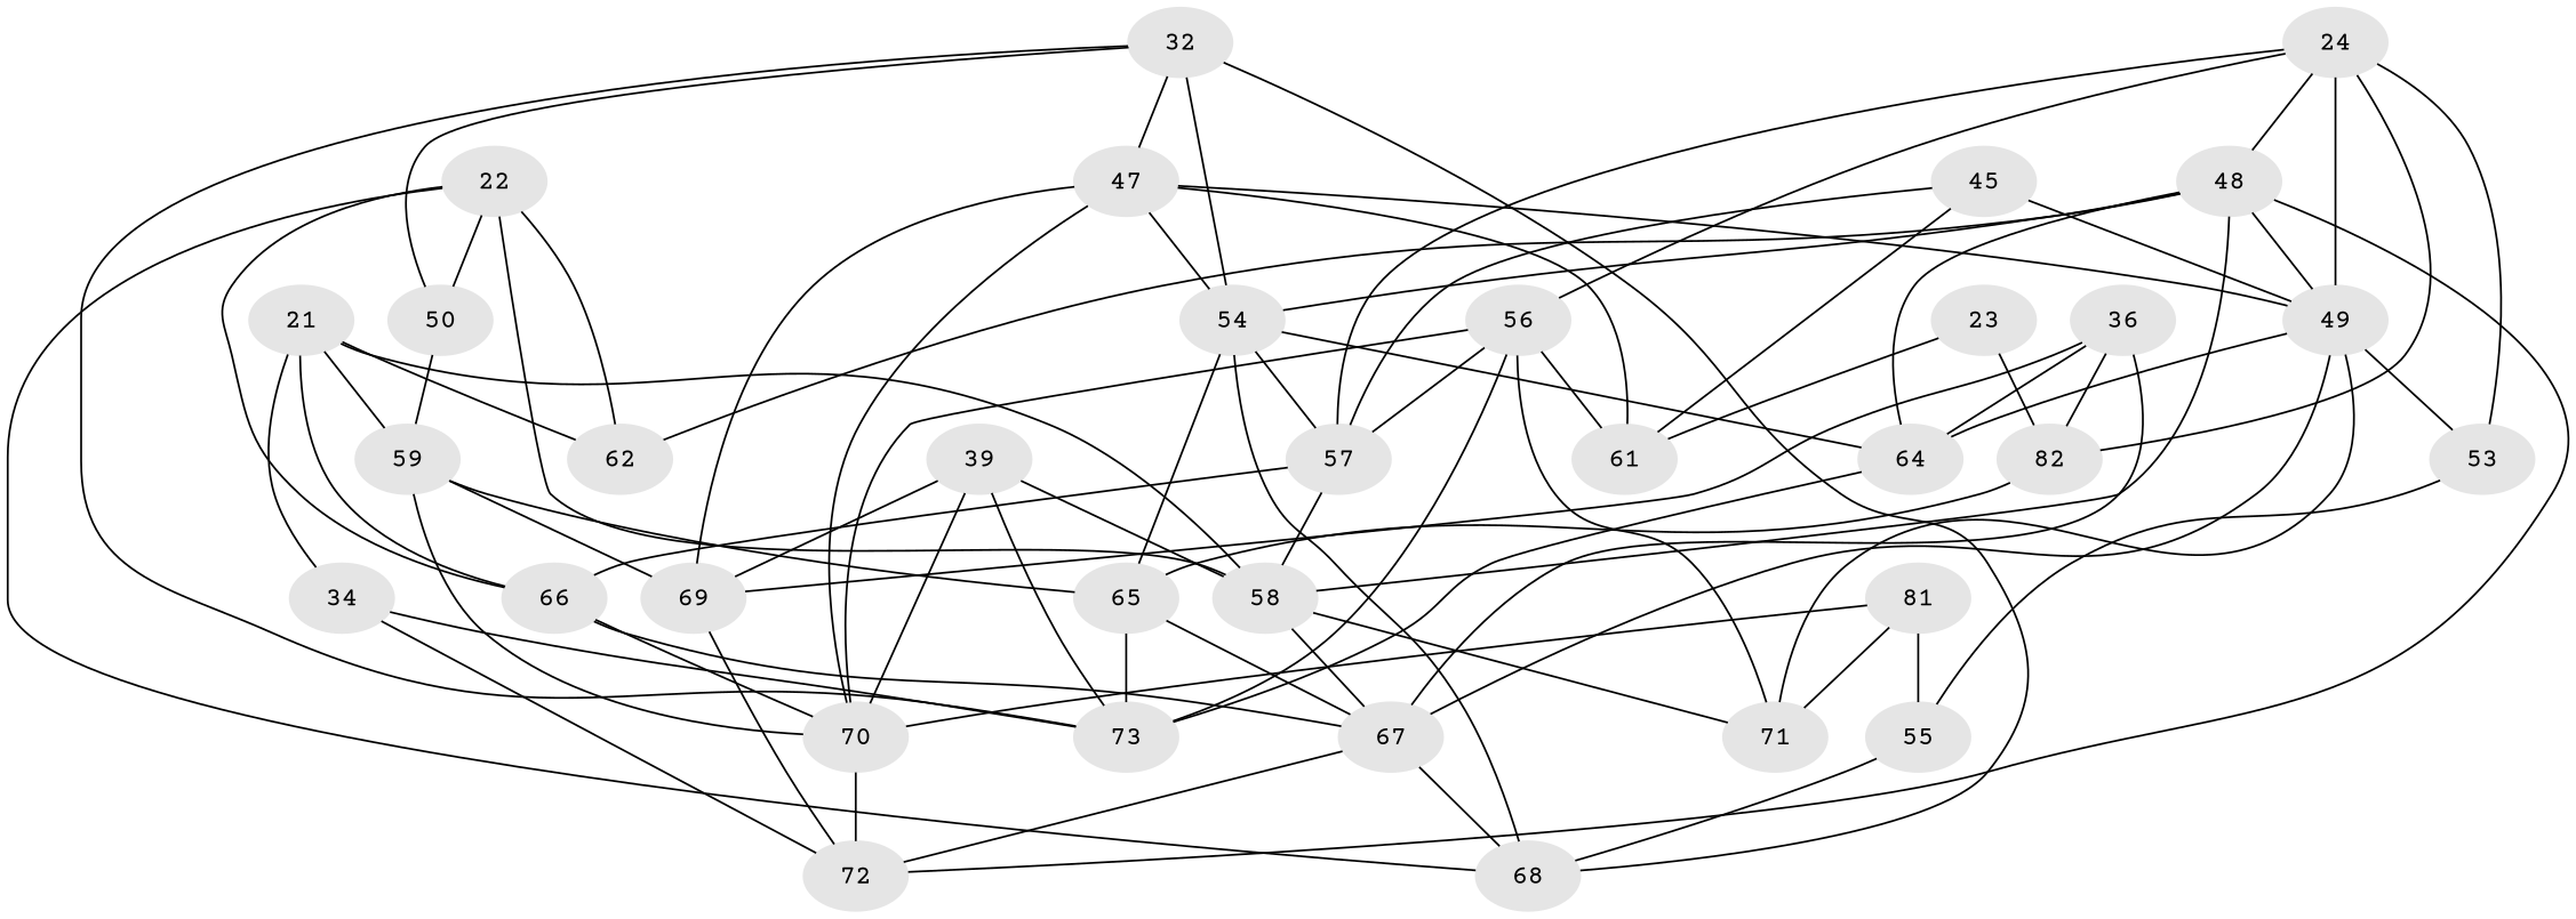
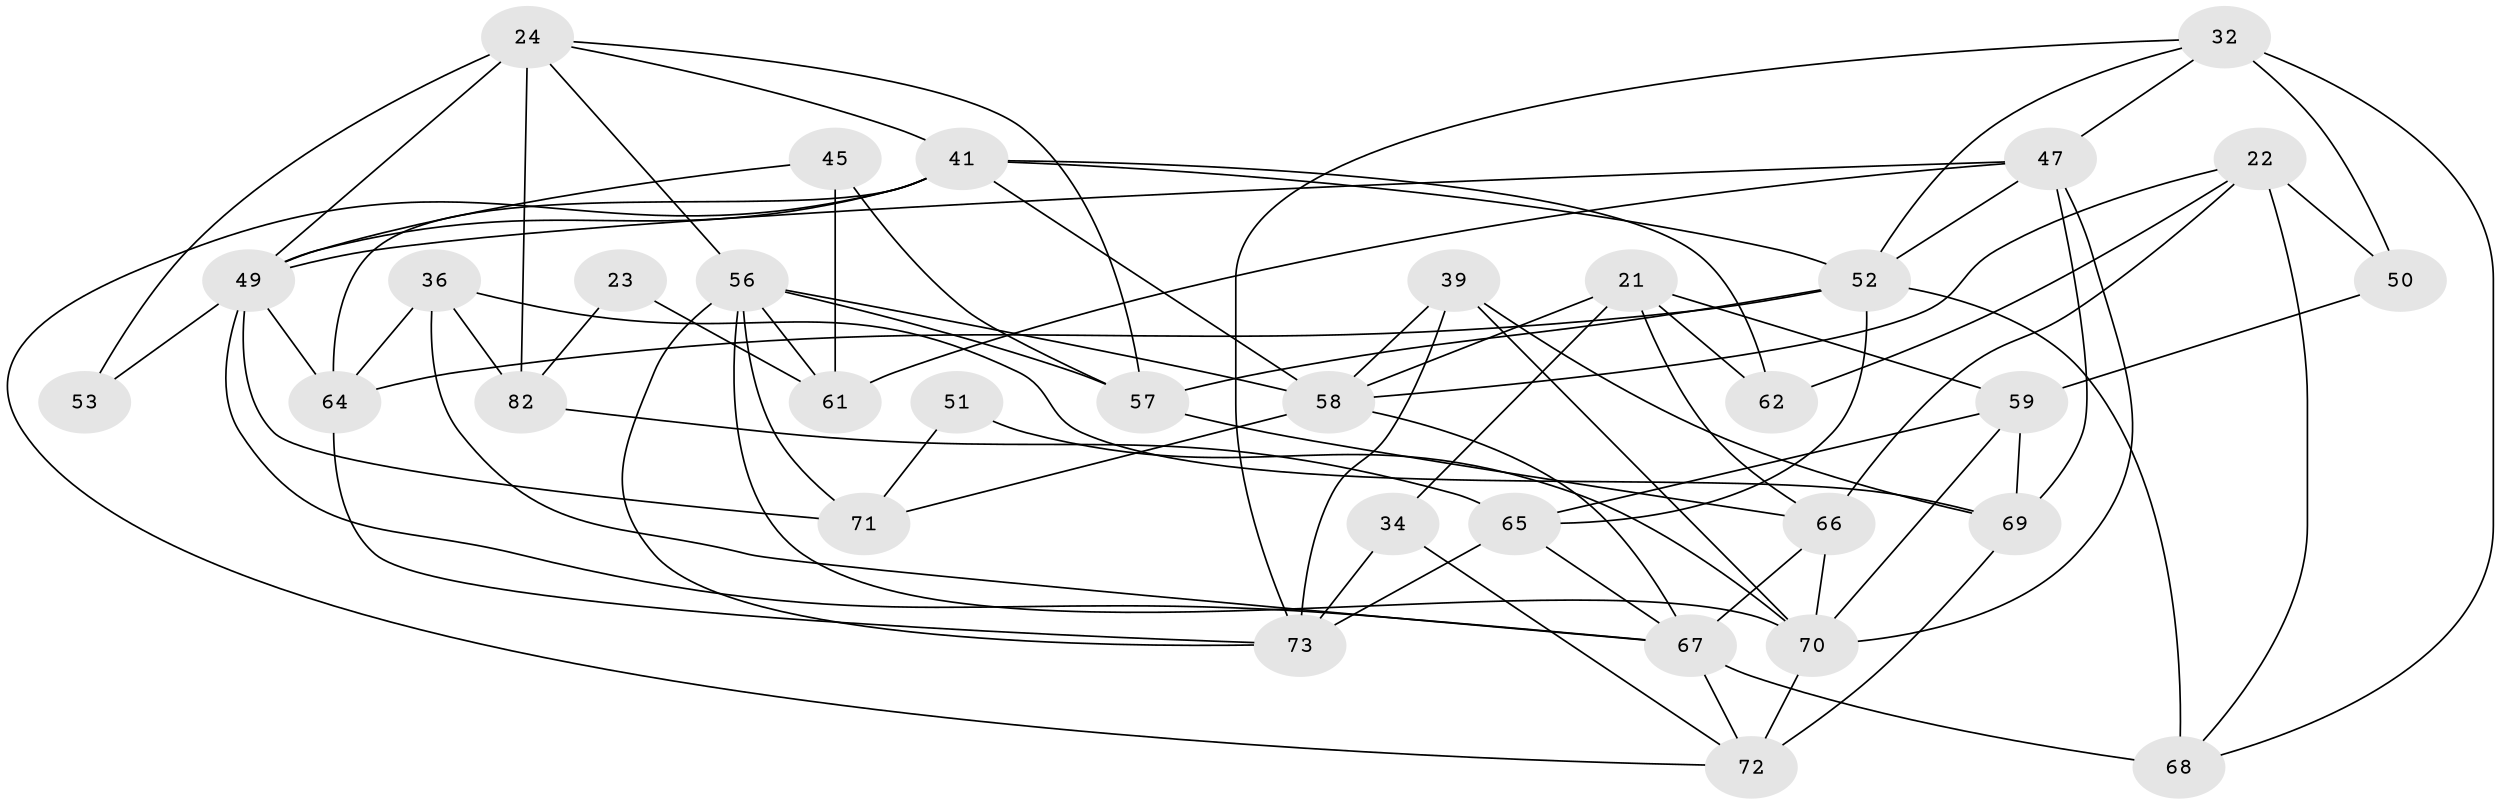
  graph {
    fontname="Courier Prime"
    node [color=gray90 fontname="Courier Prime" style=filled]
    edge [fontname="Courier Prime"]
    21 [super="+17"]
    34
    58 [super="+5+19"]
    62
    66 [super="+46"]
    59
    73 [super="+12+18"]
    72 [super="+25+38"]
    67 [super="+30+42"]
    71
    61 [super="+16"]
    70 [super="+40"]
    22 [super="+8"]
    50
    68 [super="+60"]
    49 [super="+35"]
    53
    64
    23
    n20 [label=82]
    65 [super="+29"]
    24 [super="+9"]
-   48 [super="+13"]
+   48 [super="+13" label=41]
    56 [super="+26+44"]
    57 [super="+3+4"]
-   54 [super="+41"]
-   55 [super="+11"]
+   54 [super="+41" label=52]
    32 [super="+20"]
    47
    45
    36
    69 [super="+33"]
    39
-   51 [label=81]
+   51
    21 -- 34
    21 -- 58
    21 -- 62 [weight=2]
    21 -- 66
    21 -- 59
    34 -- 73
    34 -- 72
    58 -- 67
    58 -- 71
    66 -- 67
    66 -- 70
    59 -- 70
    59 -- 65
    59 -- 69
    67 -- 72 [weight=2]
    67 -- 68 [weight=3]
    70 -- 72 [weight=2]
    22 -- 58
    22 -- 62
    22 -- 66
    22 -- 50 [weight=2]
    22 -- 68
    50 -- 59
    49 -- 67
    49 -- 71
    49 -- 53
    49 -- 64
-   53 -- 55
    64 -- 73
    23 -- 61 [weight=2]
    23 -- n20
    n20 -- 65
    65 -- 73 [weight=2]
    65 -- 67
    24 -- 49
    24 -- 53 [weight=2]
    24 -- n20
    24 -- 48
    24 -- 56
    24 -- 57
    48 -- 58 [weight=2]
    48 -- 62
    48 -- 72
    48 -- 49
    48 -- 64
    48 -- 54
    56 -- 73
    56 -- 71
    56 -- 61
    56 -- 70 [weight=2]
    56 -- 57
-   57 -- 58
+   56 -- 58
    57 -- 66 [weight=2]
    54 -- 68
    54 -- 64
    54 -- 65
    54 -- 57
-   55 -- 68
    32 -- 73
    32 -- 50
    32 -- 68 [weight=2]
    32 -- 54
    32 -- 47
    47 -- 61
    47 -- 70 [weight=2]
    47 -- 49
    47 -- 54
    47 -- 69
    45 -- 61
    45 -- 49
    45 -- 57
    36 -- 67
    36 -- 64
    36 -- n20
    36 -- 69
    69 -- 72 [weight=2]
    39 -- 58
    39 -- 73
    39 -- 70
    39 -- 69
    51 -- 71
    51 -- 70
-   51 -- 55
  }
